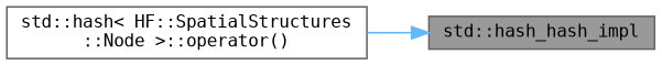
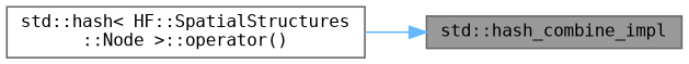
  digraph {
    rankdir=RL
    fontname="DejaVu Sans Mono"
    node [fontname="DejaVu Sans Mono" fontsize=10 shape=box style=filled]
-   n1 [color=gray40 fillcolor=grey60 fontcolor=black height=0.2 label="std::hash_hash_impl" width=0.4]
+   n1 [color=gray40 fillcolor=grey60 fontcolor=black height=0.2 label="std::hash_combine_impl" width=0.4]
    n2 [color=grey40 fillcolor=white height=0.2 label="std::hash\< HF::SpatialStructures\l::Node \>::operator()" width=0.4]
    n1 -> n2 [color=steelblue1 dir=back fontname="DejaVu Sans Mono" fontsize=10 labelfontname=Helvetica labelfontsize=10 style=solid]
  }
